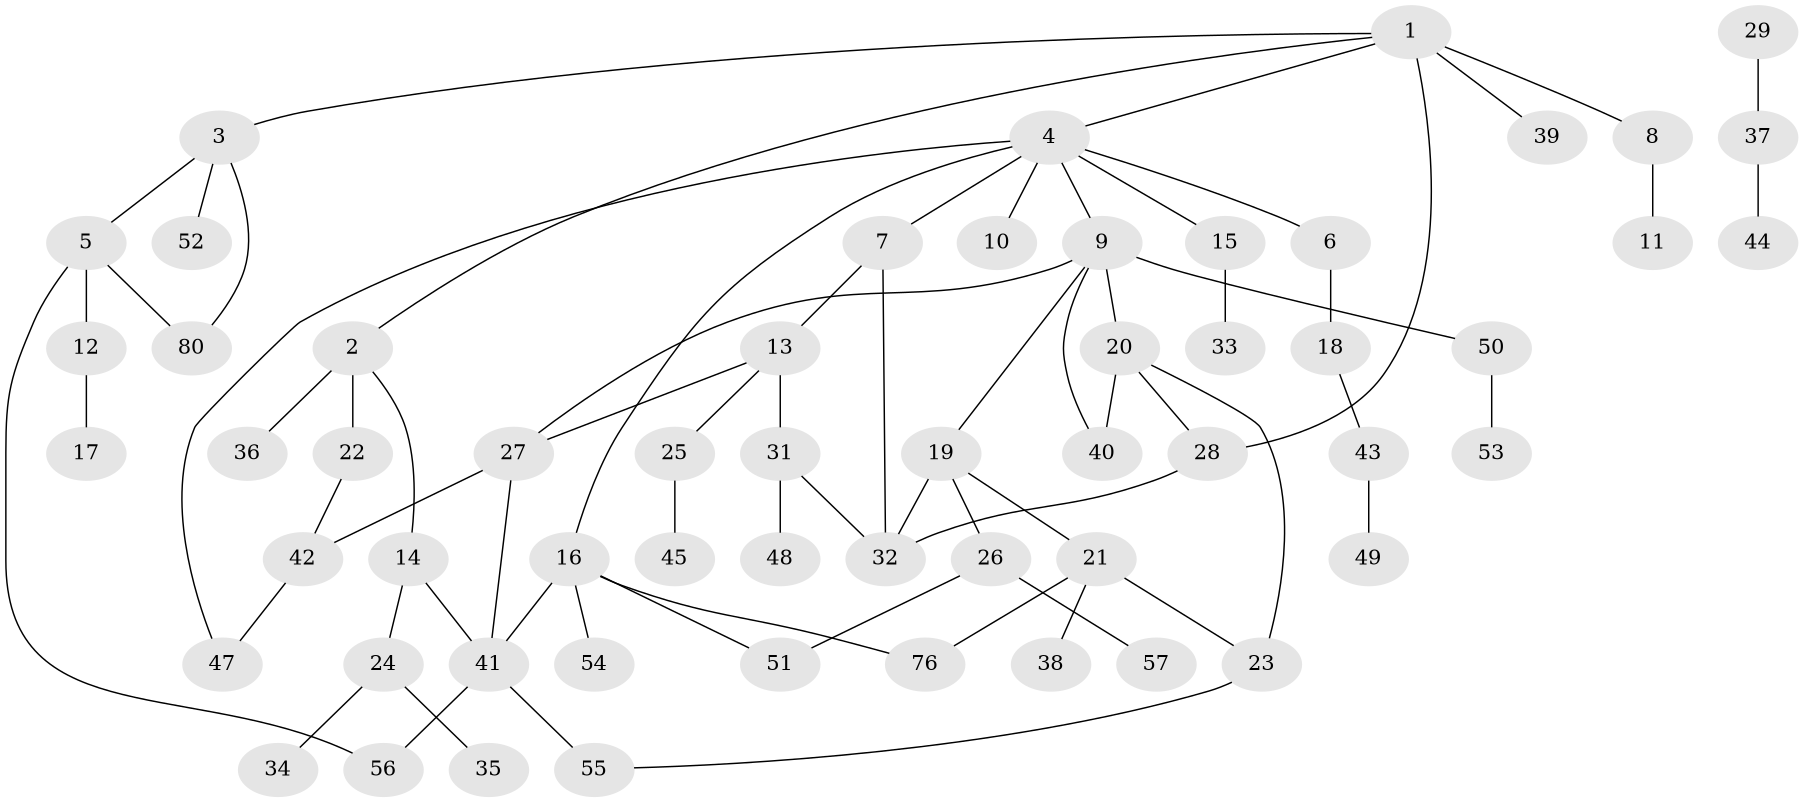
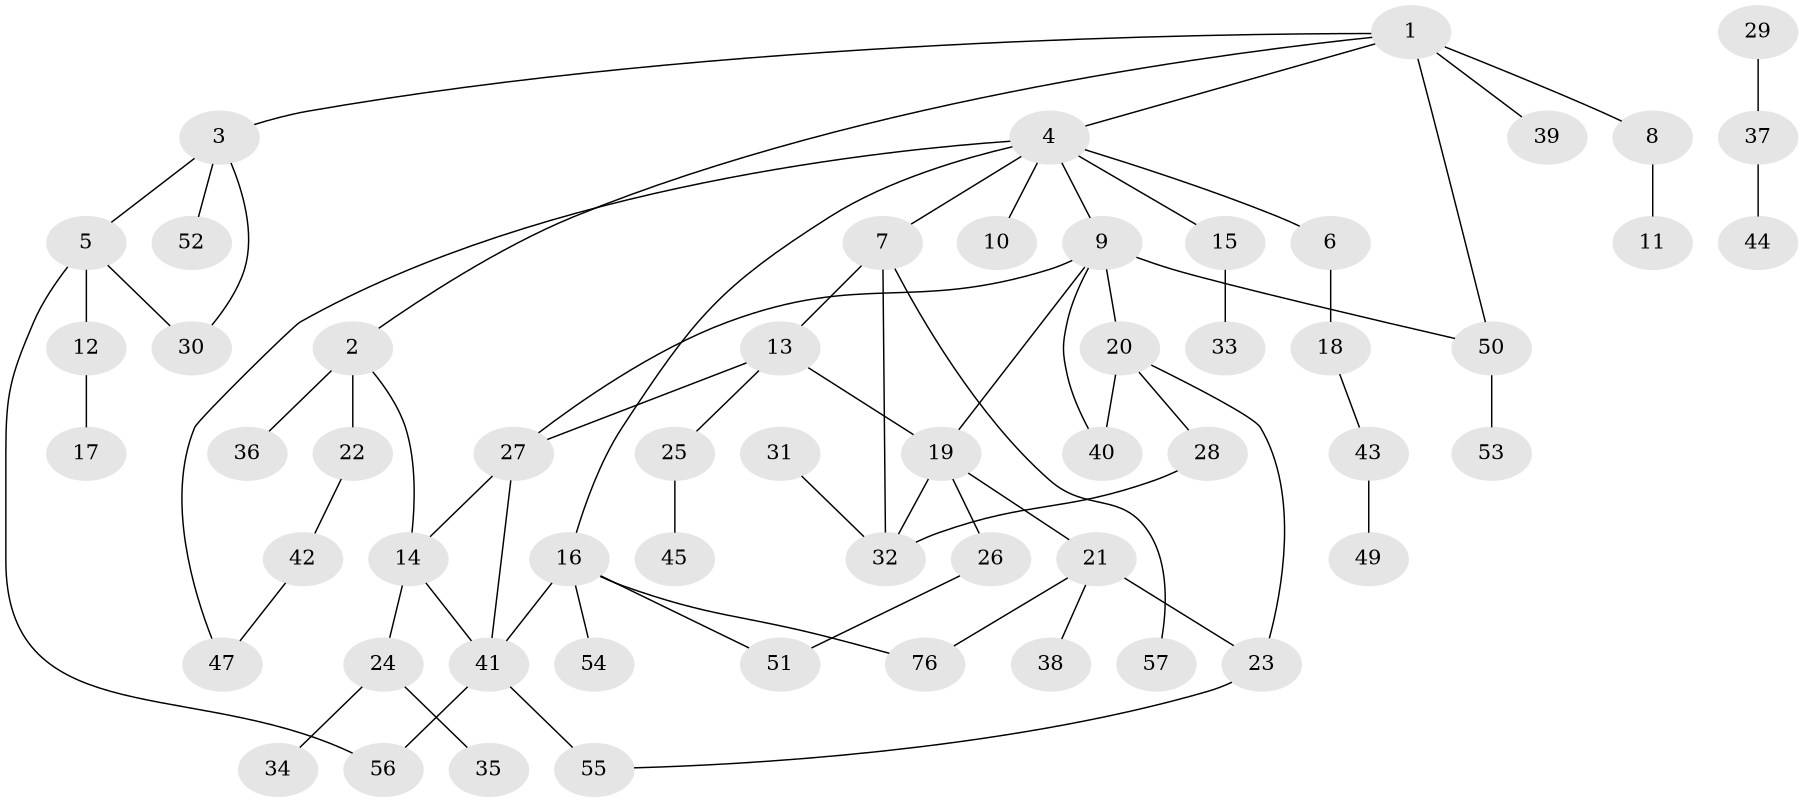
  graph {
    fontname="DejaVu Serif"
    node [color=gray90 fontname="DejaVu Serif" style=filled]
    edge [fontname="DejaVu Serif" weight=1.0]
    1
    2
    3
    4
    8
    28
    39
    14
    22
    36
    5
-   30 [label=80]
+   30
    52
    6
    7
    9
    10
    15
    16
    47
    11
    32
    24
    41
    42
    12
    56
    18
    13
    57
    19
    20
    27
    40
    50
    33
    n37 [label=76]
    51
    54
    17
    43
    25
    31
    21
    26
    23
    53
    45
-   48
    34
    35
    55
    49
    38
    29
    37
    44
    1 -- 2
    1 -- 3
    1 -- 4
    1 -- 8
-   1 -- 28
+   1 -- 50
    1 -- 39
    2 -- 14
    2 -- 22
    2 -- 36
    3 -- 5
    3 -- 30
    3 -- 52
    4 -- 6
    4 -- 7
    4 -- 9
    4 -- 10
    4 -- 15
    4 -- 16
    4 -- 47
    8 -- 11
    28 -- 32
    14 -- 24
    14 -- 41
    22 -- 42
    5 -- 30 [weight=2.0]
    5 -- 12
    5 -- 56
    6 -- 18
    7 -- 32
    7 -- 13
-   26 -- 57
+   7 -- 57
    9 -- 19
    9 -- 20
    9 -- 27
    9 -- 40
    9 -- 50 [weight=2.0]
    15 -- 33 [weight=2.0]
    16 -- 41
    16 -- n37
    16 -- 51
    16 -- 54
    24 -- 34
    24 -- 35
    41 -- 56
    41 -- 55
    42 -- 47
    12 -- 17 [weight=2.0]
    18 -- 43
    13 -- 27
    13 -- 25
-   13 -- 31
+   13 -- 19
    19 -- 32
    19 -- 21
    19 -- 26
    20 -- 28
    20 -- 40
    20 -- 23
    27 -- 41
-   27 -- 42
+   27 -- 14
    50 -- 53
    43 -- 49
    25 -- 45
    31 -- 32
-   31 -- 48 [weight=2.0]
    21 -- n37
    21 -- 23
    21 -- 38
    26 -- 51
    23 -- 55
    29 -- 37
    37 -- 44
  }
